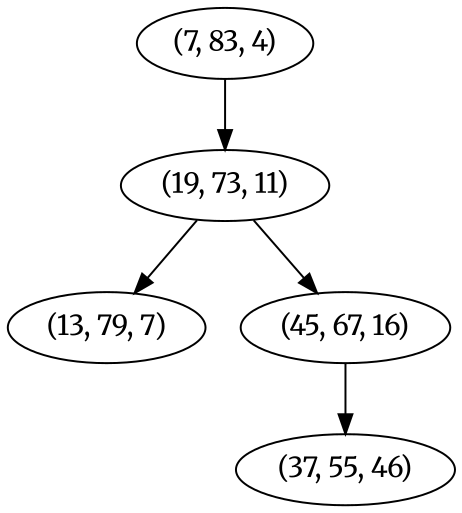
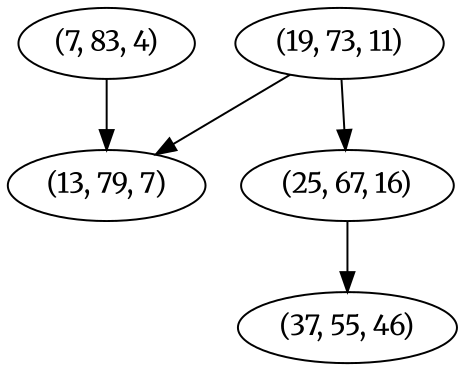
  digraph {
    fontname=Merriweather
    node [fontname=Merriweather]
    edge [fontname=Merriweather]
    "(7, 83, 4)"
    "(13, 79, 7)"
    "(19, 73, 11)"
-   "(25, 67, 16)" [label="(45, 67, 16)"]
+   "(25, 67, 16)"
    n5 [label="(37, 55, 46)"]
-   "(7, 83, 4)" -> "(19, 73, 11)"
+   "(7, 83, 4)" -> "(13, 79, 7)"
    "(19, 73, 11)" -> "(13, 79, 7)"
    "(19, 73, 11)" -> "(25, 67, 16)"
    "(25, 67, 16)" -> n5
  }
